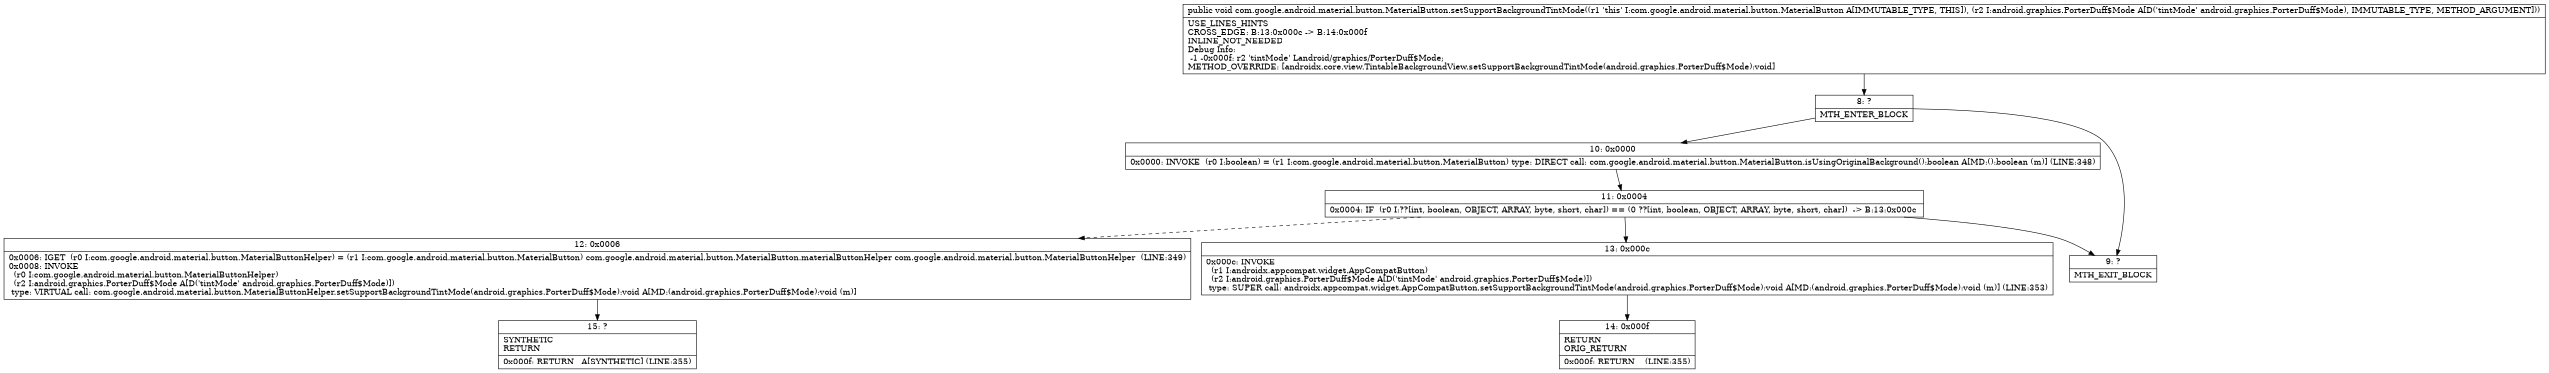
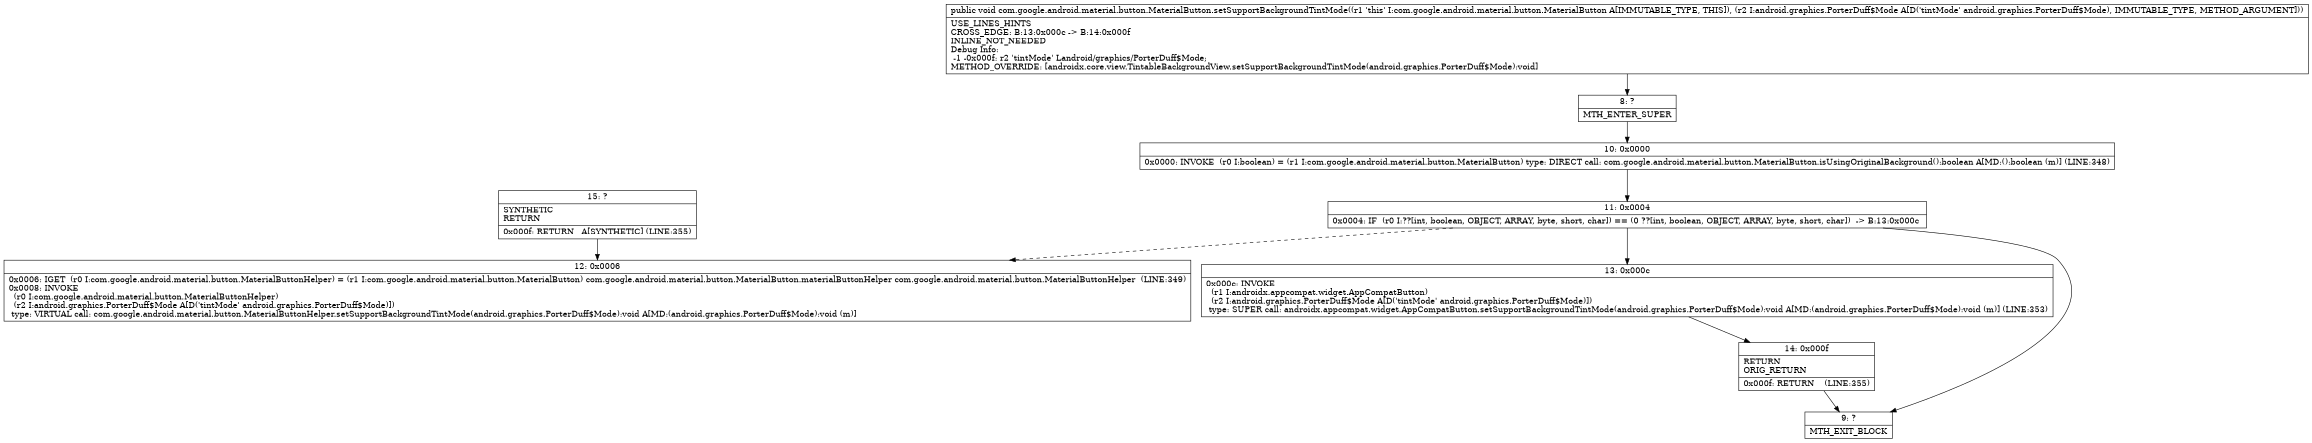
  digraph {
    node [shape=record]
-   n1 [label="{8\:\ ?|MTH_ENTER_BLOCK\l}"]
+   n1 [label="{8\:\ ?|MTH_ENTER_SUPER\l}"]
    n2 [label="{10\:\ 0x0000|0x0000: INVOKE  (r0 I:boolean) = (r1 I:com.google.android.material.button.MaterialButton) type: DIRECT call: com.google.android.material.button.MaterialButton.isUsingOriginalBackground():boolean A[MD:():boolean (m)] (LINE:348)\l}"]
    n3 [label="{11\:\ 0x0004|0x0004: IF  (r0 I:??[int, boolean, OBJECT, ARRAY, byte, short, char]) == (0 ??[int, boolean, OBJECT, ARRAY, byte, short, char])  \-\> B:13:0x000c \l}"]
    n4 [label="{12\:\ 0x0006|0x0006: IGET  (r0 I:com.google.android.material.button.MaterialButtonHelper) = (r1 I:com.google.android.material.button.MaterialButton) com.google.android.material.button.MaterialButton.materialButtonHelper com.google.android.material.button.MaterialButtonHelper  (LINE:349)\l0x0008: INVOKE  \l  (r0 I:com.google.android.material.button.MaterialButtonHelper)\l  (r2 I:android.graphics.PorterDuff$Mode A[D('tintMode' android.graphics.PorterDuff$Mode)])\l type: VIRTUAL call: com.google.android.material.button.MaterialButtonHelper.setSupportBackgroundTintMode(android.graphics.PorterDuff$Mode):void A[MD:(android.graphics.PorterDuff$Mode):void (m)]\l}"]
    n5 [label="{13\:\ 0x000c|0x000c: INVOKE  \l  (r1 I:androidx.appcompat.widget.AppCompatButton)\l  (r2 I:android.graphics.PorterDuff$Mode A[D('tintMode' android.graphics.PorterDuff$Mode)])\l type: SUPER call: androidx.appcompat.widget.AppCompatButton.setSupportBackgroundTintMode(android.graphics.PorterDuff$Mode):void A[MD:(android.graphics.PorterDuff$Mode):void (m)] (LINE:353)\l}"]
    n6 [label="{9\:\ ?|MTH_EXIT_BLOCK\l}"]
    n7 [label="{15\:\ ?|SYNTHETIC\lRETURN\l|0x000f: RETURN   A[SYNTHETIC] (LINE:355)\l}"]
    n8 [label="{14\:\ 0x000f|RETURN\lORIG_RETURN\l|0x000f: RETURN    (LINE:355)\l}"]
    n9 [label="{public void com.google.android.material.button.MaterialButton.setSupportBackgroundTintMode((r1 'this' I:com.google.android.material.button.MaterialButton A[IMMUTABLE_TYPE, THIS]), (r2 I:android.graphics.PorterDuff$Mode A[D('tintMode' android.graphics.PorterDuff$Mode), IMMUTABLE_TYPE, METHOD_ARGUMENT]))  | USE_LINES_HINTS\lCROSS_EDGE: B:13:0x000c \-\> B:14:0x000f\lINLINE_NOT_NEEDED\lDebug Info:\l  \-1 \-0x000f: r2 'tintMode' Landroid\/graphics\/PorterDuff$Mode;\lMETHOD_OVERRIDE: [androidx.core.view.TintableBackgroundView.setSupportBackgroundTintMode(android.graphics.PorterDuff$Mode):void]\l}"]
    n1 -> n2
    n2 -> n3
    n3 -> n4 [style=dashed]
    n3 -> n5
    n3 -> n6
-   n4 -> n7
+   n7 -> n4
    n5 -> n8
-   n1 -> n6
+   n8 -> n6
    n9 -> n1
  }
